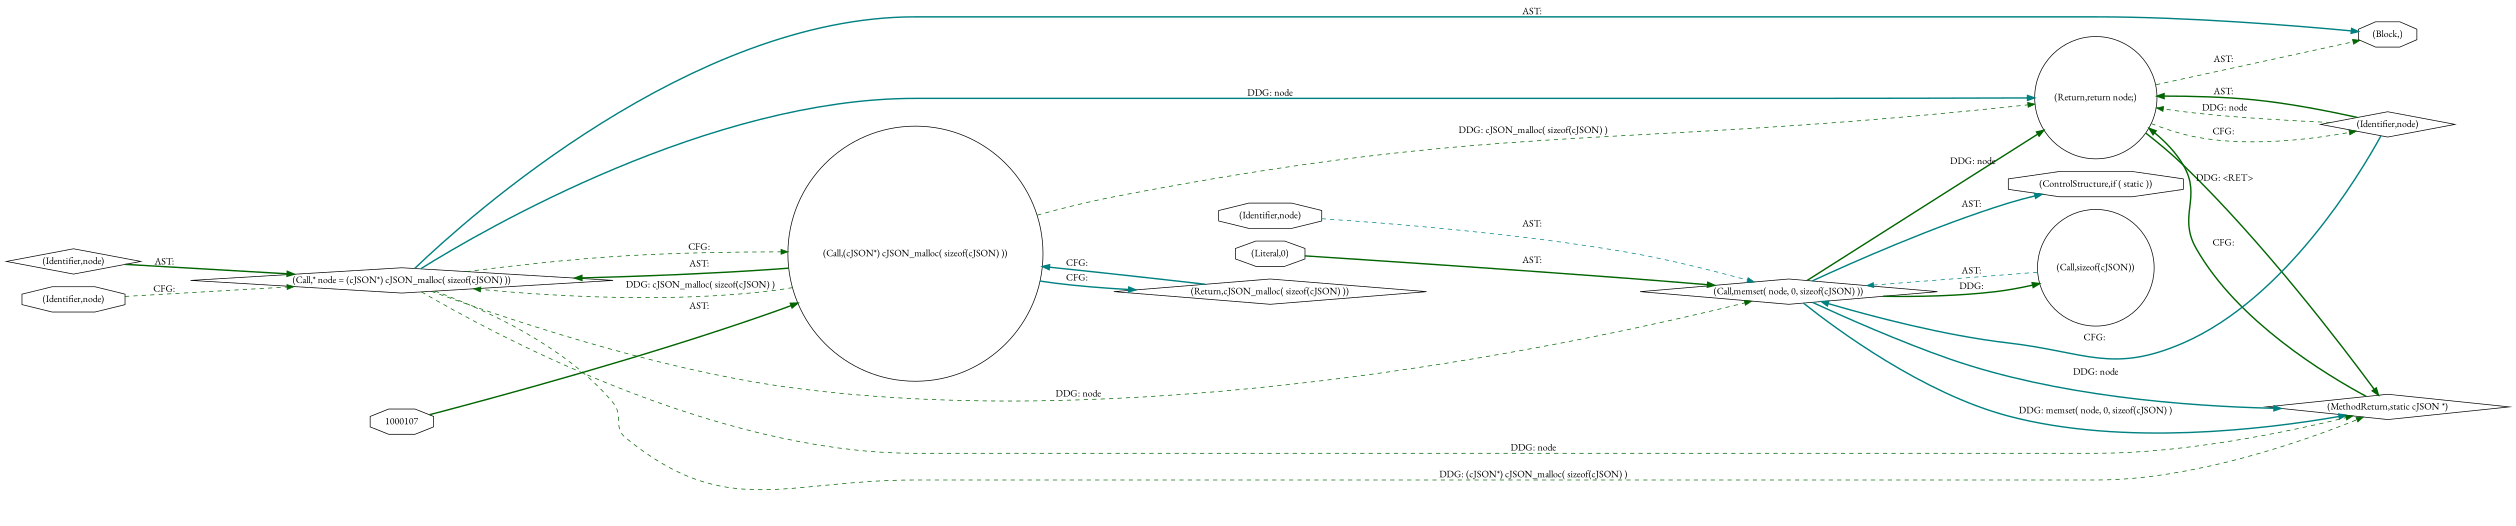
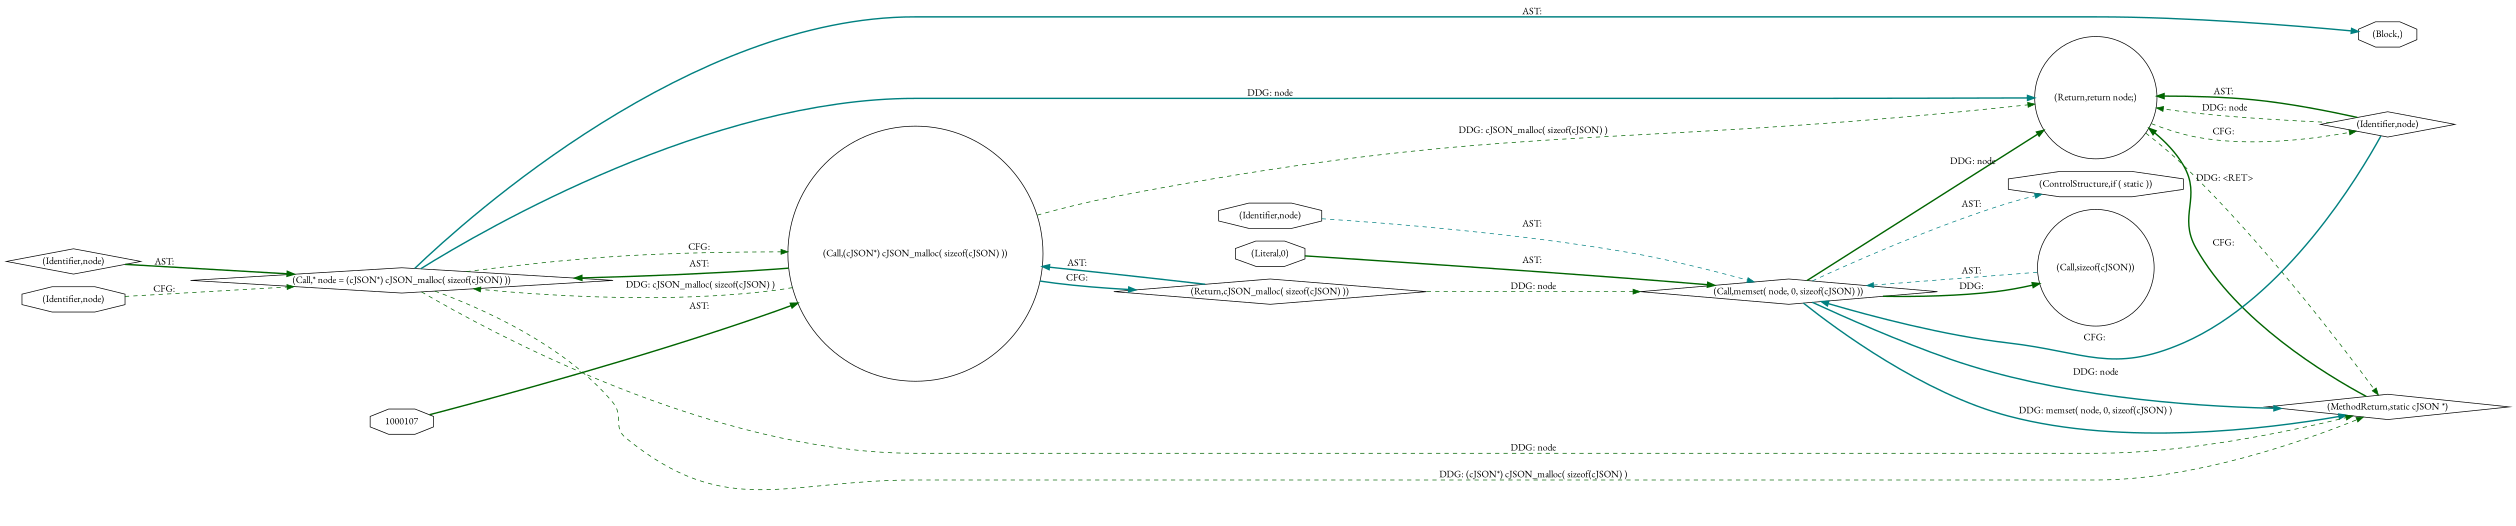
  digraph {
    fontname="EB Garamond"
    rankdir=LR
    node [fontname="EB Garamond" shape=diamond]
    edge [color=darkgreen fontname="EB Garamond" style=bold]
    n1 [label="(Call,memset( node, 0, sizeof(cJSON) ))"]
    n2 [label="(Return,return node;)" shape=circle]
    n3 [label="(MethodReturn,static cJSON *)"]
    n4 [label="(Call,sizeof(cJSON))" shape=circle]
    n5 [label="(ControlStructure,if ( static ))" shape=octagon]
    n6 [label="(Block,)" shape=octagon]
    n7 [label="(Identifier,node)"]
    n8 [label="(Call,* node = (cJSON*) cJSON_malloc( sizeof(cJSON) ))"]
    n9 [label="(Call,(cJSON*) cJSON_malloc( sizeof(cJSON) ))" shape=circle]
    n10 [label="(Return,cJSON_malloc( sizeof(cJSON) ))"]
    n11 [label="(Identifier,node)" shape=octagon]
    n12 [label="(Identifier,node)"]
    n13 [label="(Identifier,node)" shape=octagon]
    n14 [label="(Literal,0)" shape=octagon]
    1000107 [shape=octagon]
    n1 -> n2 [label="DDG: node"]
    n1 -> n3 [color=teal label="DDG: node"]
    n1 -> n3 [color=teal label="DDG: memset( node, 0, sizeof(cJSON) )"]
    n1 -> n4 [label="DDG: "]
-   n1 -> n5 [color=teal label="AST: "]
-   n2 -> n3 [label="DDG: <RET>"]
-   n2 -> n6 [label="AST: " style=dashed]
+   n1 -> n5 [color=teal label="AST: " style=dashed]
+   n2 -> n3 [label="DDG: <RET>" style=dashed]
    n2 -> n7 [label="CFG: " style=dashed]
    n3 -> n2 [label="CFG: "]
    n4 -> n1 [color=teal label="AST: " style=dashed]
    n7 -> n1 [color=teal label="CFG: "]
    n7 -> n2 [label="AST: "]
    n7 -> n2 [label="DDG: node" style=dashed]
-   n8 -> n1 [label="DDG: node" style=dashed]
+   n10 -> n1 [label="DDG: node" style=dashed]
    n8 -> n2 [color=teal label="DDG: node"]
    n8 -> n3 [label="DDG: node" style=dashed]
    n8 -> n3 [label="DDG: (cJSON*) cJSON_malloc( sizeof(cJSON) )" style=dashed]
    n8 -> n6 [color=teal label="AST: "]
    n8 -> n9 [label="CFG: " style=dashed]
    n9 -> n2 [label="DDG: cJSON_malloc( sizeof(cJSON) )" style=dashed]
    n9 -> n8 [label="AST: "]
    n9 -> n8 [label="DDG: cJSON_malloc( sizeof(cJSON) )" style=dashed]
    n9 -> n10 [color=teal label="CFG: "]
-   n10 -> n9 [color=teal label="CFG: "]
+   n10 -> n9 [color=teal label="AST: "]
    n11 -> n1 [color=teal label="AST: " style=dashed]
    n12 -> n8 [label="AST: "]
    n13 -> n8 [label="CFG: " style=dashed]
    n14 -> n1 [label="AST: "]
    1000107 -> n9 [label="AST: "]
  }
